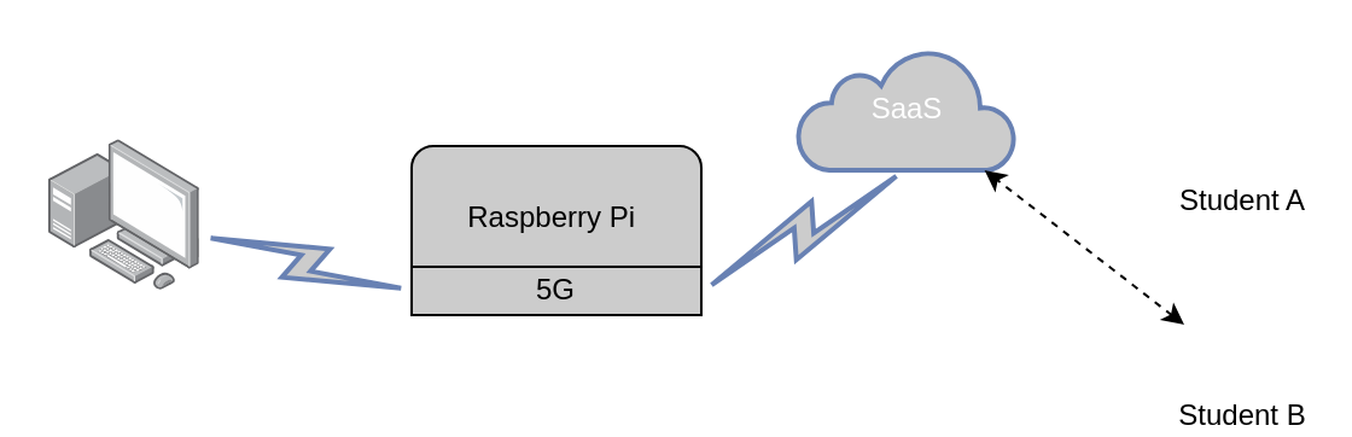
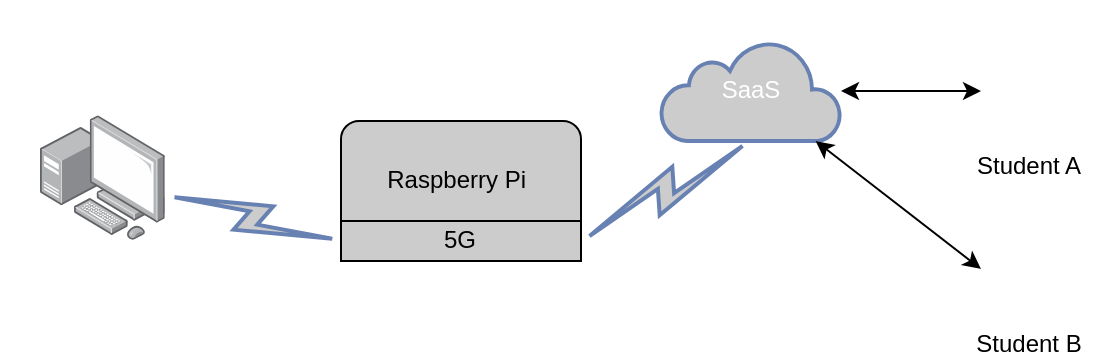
  <mxCell id="0" />
  <mxCell id="1" parent="0" />
  <mxCell id="2" value="Raspberry Pi&amp;nbsp;" style="rounded=1;whiteSpace=wrap;html=1;fillColor=#cccccc;" vertex="1" parent="1"><mxGeometry x="170" y="60" width="120" height="60" as="geometry" /></mxCell>
  <mxCell id="3" value="5G" style="rounded=0;whiteSpace=wrap;html=1;fillColor=#cccccc;" vertex="1" parent="1"><mxGeometry x="170" y="110" width="120" height="20" as="geometry" /></mxCell>
  <mxCell id="4" value="" style="points=[];aspect=fixed;html=1;align=center;shadow=0;dashed=0;image;image=img/lib/allied_telesis/computer_and_terminals/Personal_Computer_with_Server.svg;" vertex="1" parent="1"><mxGeometry x="20" y="57.6" width="62.4" height="62.4" as="geometry" /></mxCell>
  <mxCell id="5" value="" style="html=1;outlineConnect=0;fillColor=#CCCCCC;strokeColor=#6881B3;gradientColor=none;gradientDirection=north;strokeWidth=2;shape=mxgraph.networks.comm_link_edge;html=1;entryX=0;entryY=0.5;entryDx=0;entryDy=0;" edge="1" parent="1" source="4" target="3"><mxGeometry width="100" height="100" relative="1" as="geometry"><mxPoint x="70" y="210" as="sourcePoint" /><mxPoint x="170" y="110" as="targetPoint" /></mxGeometry></mxCell>
  <mxCell id="6" value="SaaS" style="html=1;outlineConnect=0;fillColor=#CCCCCC;strokeColor=#6881B3;gradientColor=none;gradientDirection=north;strokeWidth=2;shape=mxgraph.networks.cloud;fontColor=#ffffff;" vertex="1" parent="1"><mxGeometry x="330" y="20" width="90" height="50" as="geometry" /></mxCell>
  <mxCell id="7" value="" style="html=1;outlineConnect=0;fillColor=#CCCCCC;strokeColor=#6881B3;gradientColor=none;gradientDirection=north;strokeWidth=2;shape=mxgraph.networks.comm_link_edge;html=1;exitX=1;exitY=0.5;exitDx=0;exitDy=0;entryX=0.5;entryY=1;entryDx=0;entryDy=0;entryPerimeter=0;" edge="1" parent="1" source="3" target="6"><mxGeometry width="100" height="100" relative="1" as="geometry"><mxPoint x="20" y="70" as="sourcePoint" /><mxPoint x="120" y="-30" as="targetPoint" /></mxGeometry></mxCell>
  <mxCell id="8" value="Student A&lt;br&gt;" style="shape=image;html=1;verticalAlign=top;verticalLabelPosition=bottom;labelBackgroundColor=#ffffff;imageAspect=0;aspect=fixed;image=https://cdn0.iconfinder.com/data/icons/streamline-emoji-1/48/129-man-student-1-128.png" vertex="1" parent="1"><mxGeometry x="490" y="21" width="48" height="48" as="geometry" /></mxCell>
+ <mxCell id="9" value="" style="endArrow=classic;startArrow=classic;html=1;" edge="1" parent="1" source="8" target="6"><mxGeometry width="50" height="50" relative="1" as="geometry"><mxPoint x="20" y="210" as="sourcePoint" /><mxPoint x="70" y="160" as="targetPoint" /></mxGeometry></mxCell>
  <mxCell id="10" value="Student B&lt;br&gt;" style="shape=image;html=1;verticalAlign=top;verticalLabelPosition=bottom;labelBackgroundColor=#ffffff;imageAspect=0;aspect=fixed;image=https://cdn0.iconfinder.com/data/icons/streamline-emoji-1/48/132-woman-student-2-128.png" vertex="1" parent="1"><mxGeometry x="490" y="110" width="48" height="48" as="geometry" /></mxCell>
- <mxCell id="11" value="" style="endArrow=classic;startArrow=classic;html=1;exitX=0;exitY=0.5;exitDx=0;exitDy=0;dashed=1;" edge="1" parent="1" source="10" target="6"><mxGeometry width="50" height="50" relative="1" as="geometry"><mxPoint x="500" y="55" as="sourcePoint" /><mxPoint x="430" y="55" as="targetPoint" /></mxGeometry></mxCell>
+ <mxCell id="11" value="" style="endArrow=classic;startArrow=classic;html=1;exitX=0;exitY=0.5;exitDx=0;exitDy=0;" edge="1" parent="1" source="10" target="6"><mxGeometry width="50" height="50" relative="1" as="geometry"><mxPoint x="500" y="55" as="sourcePoint" /><mxPoint x="430" y="55" as="targetPoint" /></mxGeometry></mxCell>
